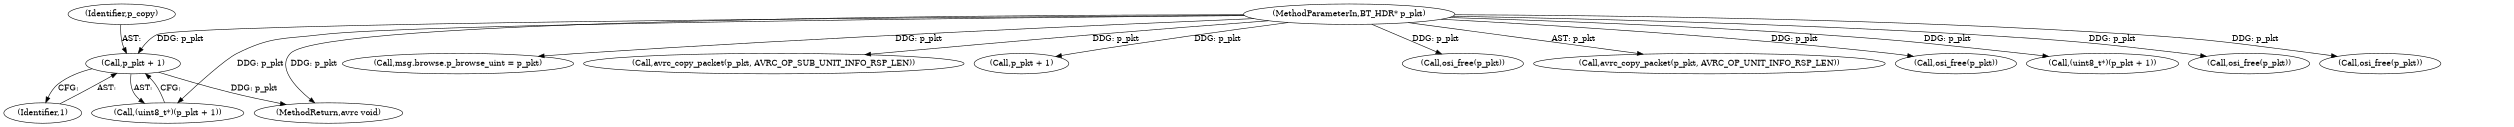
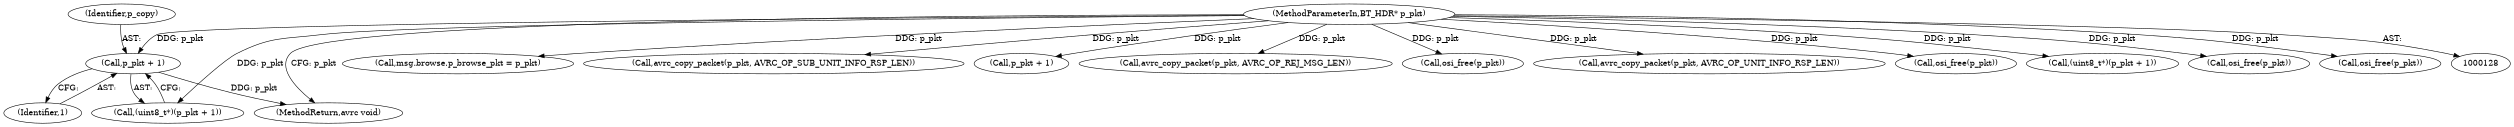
  digraph {
    n1 [label="(Call,p_pkt + 1)"]
    n2 [label="(Identifier,1)"]
    n3 [label="(Call,(uint8_t*)(p_pkt + 1))"]
    n4 [label="(MethodReturn,avrc void)"]
    n5 [label="(MethodParameterIn,BT_HDR* p_pkt)"]
-   n6 [label="(Call,msg.browse.p_browse_uint = p_pkt)"]
+   n6 [label="(Call,msg.browse.p_browse_pkt = p_pkt)"]
    n7 [label="(Call,avrc_copy_packet(p_pkt, AVRC_OP_SUB_UNIT_INFO_RSP_LEN))"]
    n8 [label="(Call,p_pkt + 1)"]
+   n9 [label="(Call,avrc_copy_packet(p_pkt, AVRC_OP_REJ_MSG_LEN))"]
    n10 [label="(Call,osi_free(p_pkt))"]
    n11 [label="(Call,avrc_copy_packet(p_pkt, AVRC_OP_UNIT_INFO_RSP_LEN))"]
    n12 [label="(Call,osi_free(p_pkt))"]
    n13 [label="(Call,(uint8_t*)(p_pkt + 1))"]
    n14 [label="(Call,osi_free(p_pkt))"]
    n15 [label="(Call,osi_free(p_pkt))"]
+   1000128
    n17 [label="(Identifier,p_copy)"]
    n1 -> n2 [label="CFG: "]
    n1 -> n3 [label="AST: "]
    n1 -> n4 [label="DDG: p_pkt"]
    n2 -> n1 [label="AST: "]
    n3 -> n1 [label="CFG: "]
    n5 -> n1 [label="DDG: p_pkt"]
    n5 -> n3 [label="DDG: p_pkt"]
-   n5 -> n4 [label="DDG: p_pkt"]
+   n5 -> n4 [label="CFG: p_pkt"]
    n5 -> n6 [label="DDG: p_pkt"]
    n5 -> n7 [label="DDG: p_pkt"]
    n5 -> n8 [label="DDG: p_pkt"]
+   n5 -> n9 [label="DDG: p_pkt"]
    n5 -> n10 [label="DDG: p_pkt"]
-   n5 -> n11 [label="AST: p_pkt"]
+   n5 -> n11 [label="DDG: p_pkt"]
    n5 -> n12 [label="DDG: p_pkt"]
    n5 -> n13 [label="DDG: p_pkt"]
    n5 -> n14 [label="DDG: p_pkt"]
    n5 -> n15 [label="DDG: p_pkt"]
+   n5 -> 1000128 [label="AST: "]
    n17 -> n1 [label="AST: "]
  }
